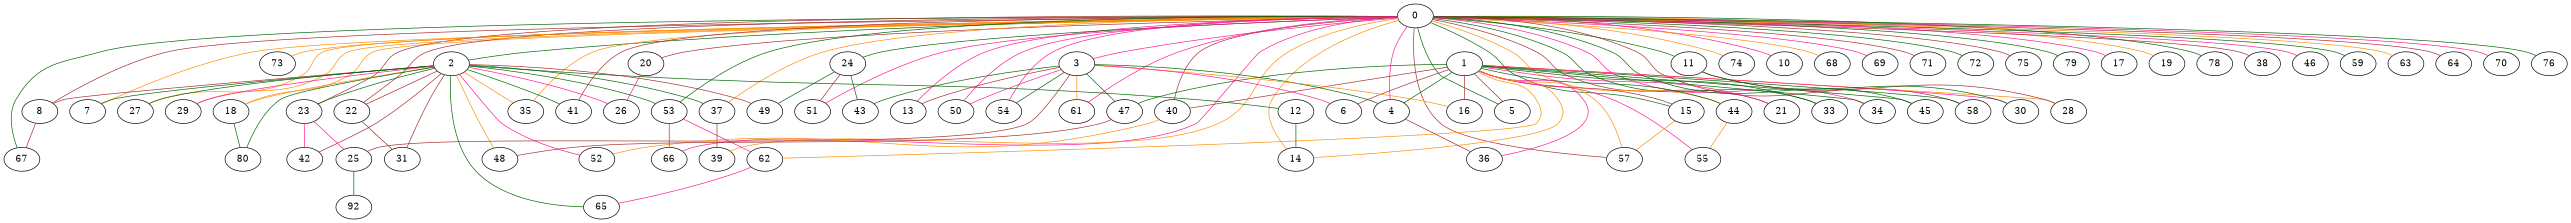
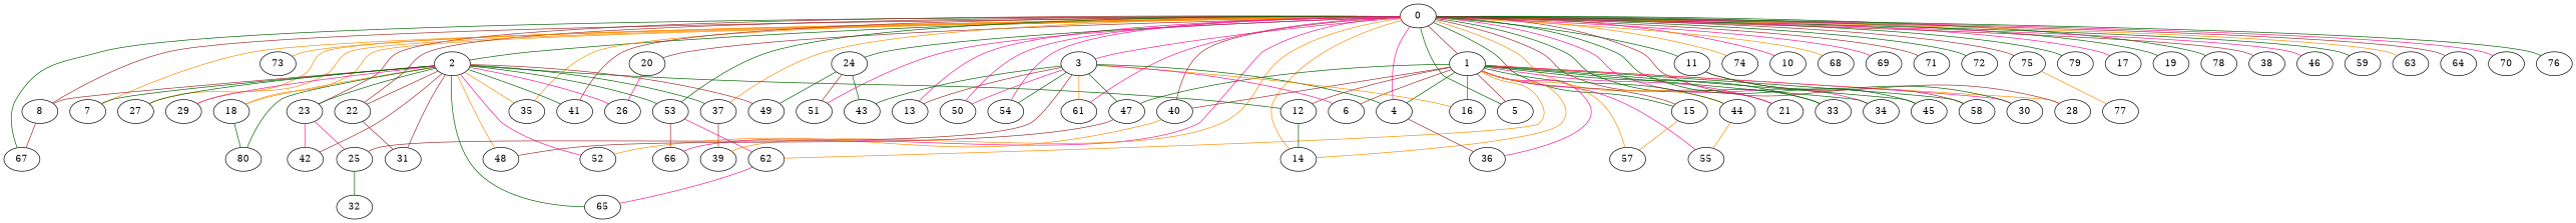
  graph {
    edge [color=darkgreen]
    8
    67
    0
    73
    1
    74
    10
    66
    2
    3
    68
    4
    69
    5
    71
    7
    72
    75
    11
    13
    79
    15
    17
    18
    19
    20
    21
    22
    78
    14
    23
    24
    27
    29
    33
    34
    35
    37
    38
    40
    41
    39
    44
    45
    46
    50
    53
    54
    51
    58
    59
    61
    63
    64
    70
    76
    16
    12
    6
    28
    30
    36
    47
    55
    57
    62
    31
    26
    42
    49
    48
    65
    52
    n74 [label=80]
    25
    43
-   32 [label=92]
+   77
+   32
    8 -- 67 [color=brown]
    0 -- 8 [color=brown]
    0 -- 67
    0 -- 73 [color=darkorange]
-   0 -- 57 [color=brown]
+   0 -- 1 [color=brown]
    0 -- 74 [color=darkorange]
    0 -- 10 [color=deeppink]
    0 -- 66 [color=deeppink]
    0 -- 2
    0 -- 3 [color=deeppink]
    0 -- 68 [color=darkorange]
    0 -- 4 [color=deeppink]
    0 -- 69 [color=deeppink]
    0 -- 5
    0 -- 71 [color=brown]
    0 -- 7 [color=darkorange]
    0 -- 72
    0 -- 75 [color=brown]
    0 -- 11
    0 -- 13 [color=deeppink]
    0 -- 79
    0 -- 15
    0 -- 17 [color=deeppink]
    0 -- 18 [color=darkorange]
-   0 -- 19 [color=darkorange]
+   0 -- 19
    0 -- 20 [color=brown]
    0 -- 21 [color=brown]
    0 -- 22 [color=brown]
    0 -- 78
    0 -- 14 [color=darkorange]
    0 -- 23 [color=brown]
    0 -- 24
    0 -- 27 [color=darkorange]
    0 -- 29 [color=darkorange]
    0 -- 33
    0 -- 34 [color=deeppink]
    0 -- 35 [color=darkorange]
    0 -- 37 [color=darkorange]
    0 -- 38 [color=brown]
    0 -- 40 [color=brown]
    0 -- 41 [color=brown]
    0 -- 39 [color=darkorange]
    0 -- 44 [color=darkorange]
    0 -- 45
    0 -- 46 [color=deeppink]
    0 -- 50 [color=deeppink]
    0 -- 53
    0 -- 54 [color=deeppink]
    0 -- 51 [color=deeppink]
    0 -- 58 [color=brown]
    0 -- 59
    0 -- 61 [color=deeppink]
    0 -- 63 [color=darkorange]
    0 -- 64 [color=brown]
    0 -- 70 [color=deeppink]
    0 -- 76
    1 -- 4
    1 -- 5 [color=brown]
    1 -- 15 [color=brown]
    1 -- 21 [color=deeppink]
    1 -- 14 [color=darkorange]
    1 -- 33
    1 -- 34
    1 -- 40 [color=brown]
    1 -- 44
    1 -- 45
    1 -- 58
    1 -- 16 [color=brown]
+   1 -- 12 [color=brown]
    1 -- 6 [color=brown]
    1 -- 28 [color=darkorange]
    1 -- 30 [color=deeppink]
    1 -- 36 [color=deeppink]
    1 -- 47
    1 -- 55 [color=deeppink]
    1 -- 57 [color=darkorange]
    1 -- 62 [color=darkorange]
    2 -- 8 [color=brown]
    2 -- 7
    2 -- 18 [color=darkorange]
    2 -- 22 [color=brown]
    2 -- 23
    2 -- 27
    2 -- 29 [color=deeppink]
    2 -- 35 [color=darkorange]
    2 -- 37
    2 -- 41
    2 -- 53
    2 -- 12
    2 -- 31 [color=brown]
    2 -- 26 [color=deeppink]
    2 -- 42 [color=brown]
    2 -- 49 [color=brown]
    2 -- 48 [color=darkorange]
    2 -- 65
    2 -- 52 [color=deeppink]
    2 -- n74
    3 -- 4
    3 -- 13 [color=brown]
    3 -- 50 [color=deeppink]
    3 -- 54
    3 -- 61 [color=darkorange]
    3 -- 16 [color=darkorange]
    3 -- 6 [color=deeppink]
    3 -- 47
    3 -- 25 [color=brown]
    3 -- 43
    4 -- 36 [color=brown]
+   75 -- 77 [color=darkorange]
    11 -- 28 [color=brown]
    11 -- 30
    15 -- 57 [color=darkorange]
    18 -- n74
    20 -- 26 [color=deeppink]
    22 -- 31 [color=brown]
    23 -- 42 [color=deeppink]
    23 -- 25 [color=deeppink]
    24 -- 51 [color=brown]
    24 -- 49
    24 -- 43
    37 -- 39 [color=brown]
    40 -- 52 [color=darkorange]
    44 -- 55 [color=darkorange]
    53 -- 66 [color=brown]
    53 -- 62 [color=deeppink]
    12 -- 14
    47 -- 48 [color=brown]
    62 -- 65 [color=deeppink]
    25 -- 32
  }
